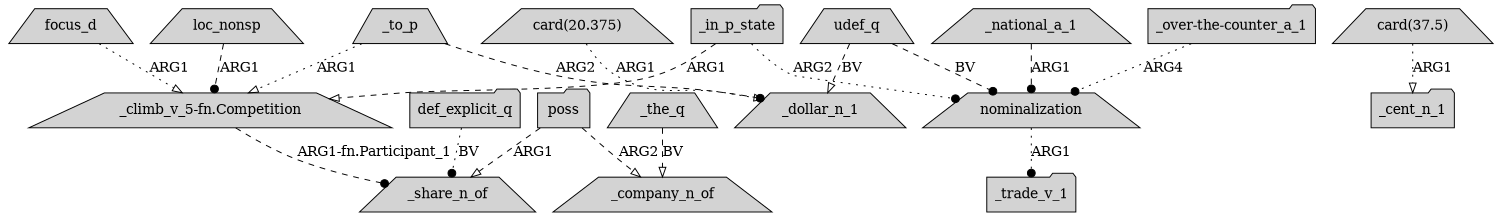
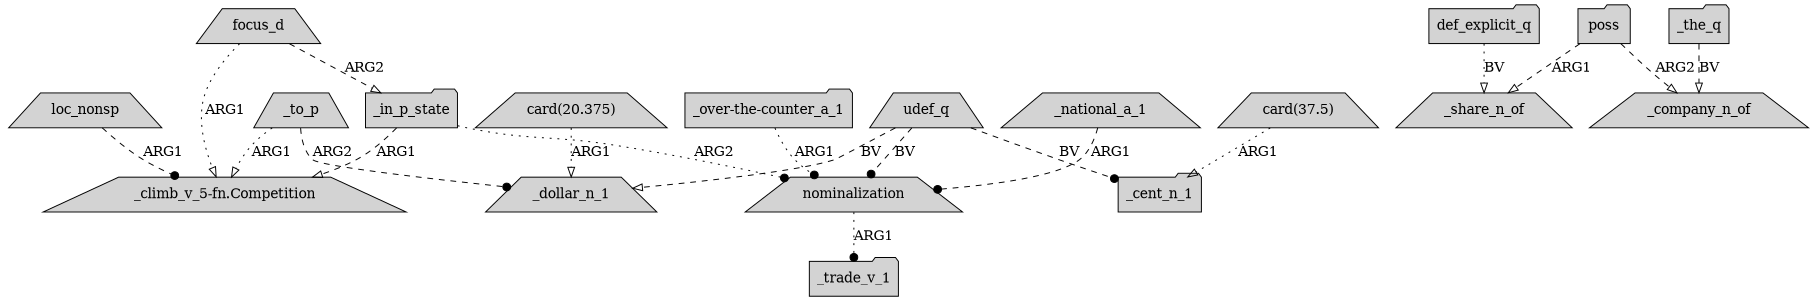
  digraph {
    node [shape=trapezium style=filled]
    edge [arrowhead=dot style=dashed]
    n1 [label="_climb_v_5-fn.Competition"]
    _to_p
    _dollar_n_1
    _share_n_of
    _in_p_state [shape=folder]
    nominalization
    _trade_v_1 [shape=folder]
    focus_d
    "_over-the-counter_a_1" [shape=folder]
    udef_q
    _cent_n_1 [shape=folder]
    loc_nonsp
    def_explicit_q [shape=folder]
    poss [shape=folder]
    _company_n_of
    "card(20.375)"
    _national_a_1
    "card(37.5)"
-   _the_q
-   n1 -> _share_n_of [label="ARG1-fn.Participant_1"]
+   _the_q [shape=folder]
    _to_p -> n1 [arrowhead=onormal label=ARG1 style=dotted]
    _to_p -> _dollar_n_1 [label=ARG2]
    _in_p_state -> n1 [arrowhead=onormal label=ARG1]
    _in_p_state -> nominalization [label=ARG2 style=dotted]
    nominalization -> _trade_v_1 [label=ARG1 style=dotted]
    focus_d -> n1 [arrowhead=onormal label=ARG1 style=dotted]
-   "_over-the-counter_a_1" -> nominalization [label=ARG4 style=dotted]
+   focus_d -> _in_p_state [arrowhead=onormal label=ARG2]
+   "_over-the-counter_a_1" -> nominalization [label=ARG1 style=dotted]
    udef_q -> _dollar_n_1 [arrowhead=onormal label=BV]
    udef_q -> nominalization [label=BV]
+   udef_q -> _cent_n_1 [label=BV]
    loc_nonsp -> n1 [label=ARG1]
-   def_explicit_q -> _share_n_of [label=BV style=dotted]
+   def_explicit_q -> _share_n_of [arrowhead=onormal label=BV style=dotted]
    poss -> _share_n_of [arrowhead=onormal label=ARG1]
    poss -> _company_n_of [arrowhead=onormal label=ARG2]
    "card(20.375)" -> _dollar_n_1 [arrowhead=onormal label=ARG1 style=dotted]
    _national_a_1 -> nominalization [label=ARG1]
    "card(37.5)" -> _cent_n_1 [arrowhead=onormal label=ARG1 style=dotted]
    _the_q -> _company_n_of [arrowhead=onormal label=BV]
  }
